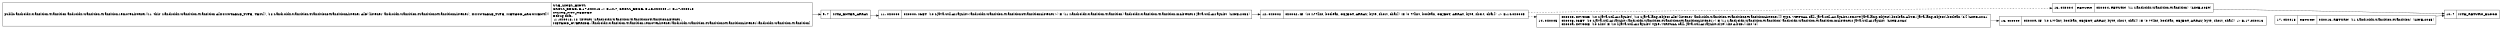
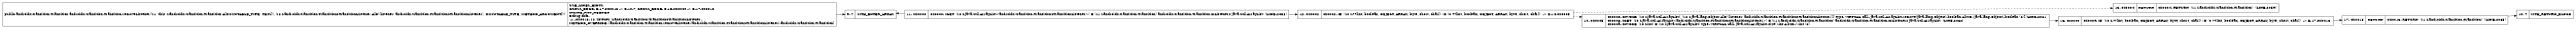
  digraph {
    rankdir=LR
    node [shape=record]
    n1 [label="{9\:\ ?|MTH_ENTER_ARRAY\l}"]
    n2 [label="{11\:\ 0x0000|0x0000: IGET  (r0 I:java.util.ArrayList\<androidx.transition.Transition$TransitionListener\>) = (r1 I:androidx.transition.Transition) androidx.transition.Transition.mListeners java.util.ArrayList  (LINE:2058)\l}"]
    n3 [label="{12\:\ 0x0002|0x0002: IF  (r0 I:??[int, boolean, OBJECT, ARRAY, byte, short, char]) != (0 ??[int, boolean, OBJECT, ARRAY, byte, short, char])  \-\> B:14:0x0005 \l}"]
    n4 [label="{13\:\ 0x0004|RETURN\l|0x0004: RETURN  (r1 I:androidx.transition.Transition)  (LINE:2059)\l}"]
    n5 [label="{14\:\ 0x0005|0x0005: INVOKE  (r0 I:java.util.ArrayList), (r2 I:java.lang.Object A[D('listener' androidx.transition.Transition$TransitionListener)]) type: VIRTUAL call: java.util.ArrayList.remove(java.lang.Object):boolean A[MD:(java.lang.Object):boolean (c)] (LINE:2061)\l0x0008: IGET  (r0 I:java.util.ArrayList\<androidx.transition.Transition$TransitionListener\>) = (r1 I:androidx.transition.Transition) androidx.transition.Transition.mListeners java.util.ArrayList  (LINE:2062)\l0x000a: INVOKE  (r0 I:int) = (r0 I:java.util.ArrayList) type: VIRTUAL call: java.util.ArrayList.size():int A[MD:():int (c)]\l}"]
    n6 [label="{10\:\ ?|MTH_RETURN_BLOCK\l}"]
    n7 [label="{15\:\ 0x000e|0x000e: IF  (r0 I:??[int, boolean, OBJECT, ARRAY, byte, short, char]) != (0 ??[int, boolean, OBJECT, ARRAY, byte, short, char])  \-\> B:17:0x0013 \l}"]
    n8 [label="{17\:\ 0x0013|RETURN\l|0x0013: RETURN  (r1 I:androidx.transition.Transition)  (LINE:2065)\l}"]
    n9 [label="{public androidx.transition.Transition androidx.transition.Transition.removeListener((r1 'this' I:androidx.transition.Transition A[IMMUTABLE_TYPE, THIS]), (r2 I:androidx.transition.Transition$TransitionListener A[D('listener' androidx.transition.Transition$TransitionListener), IMMUTABLE_TYPE, METHOD_ARGUMENT]))  | USE_LINES_HINTS\lCROSS_EDGE: B:17:0x0013 \-\> B:10:?, CROSS_EDGE: B:15:0x000e \-\> B:17:0x0013\lINLINE_NOT_NEEDED\lDebug Info:\l  \-1 \-0x0013: r2 'listener' Landroidx\/transition\/Transition$TransitionListener;\lMETHOD_OVERRIDE: [androidx.transition.Transition.removeListener(androidx.transition.Transition$TransitionListener):androidx.transition.Transition]\l}"]
-   n1 -> n2
+   n2 -> n1
    n2 -> n3
    n3 -> n4 [style=dashed]
    n3 -> n5 [style=dashed]
-   n4 -> n6
    n5 -> n7
+   n7 -> n8
    n8 -> n6
    n9 -> n1
  }
